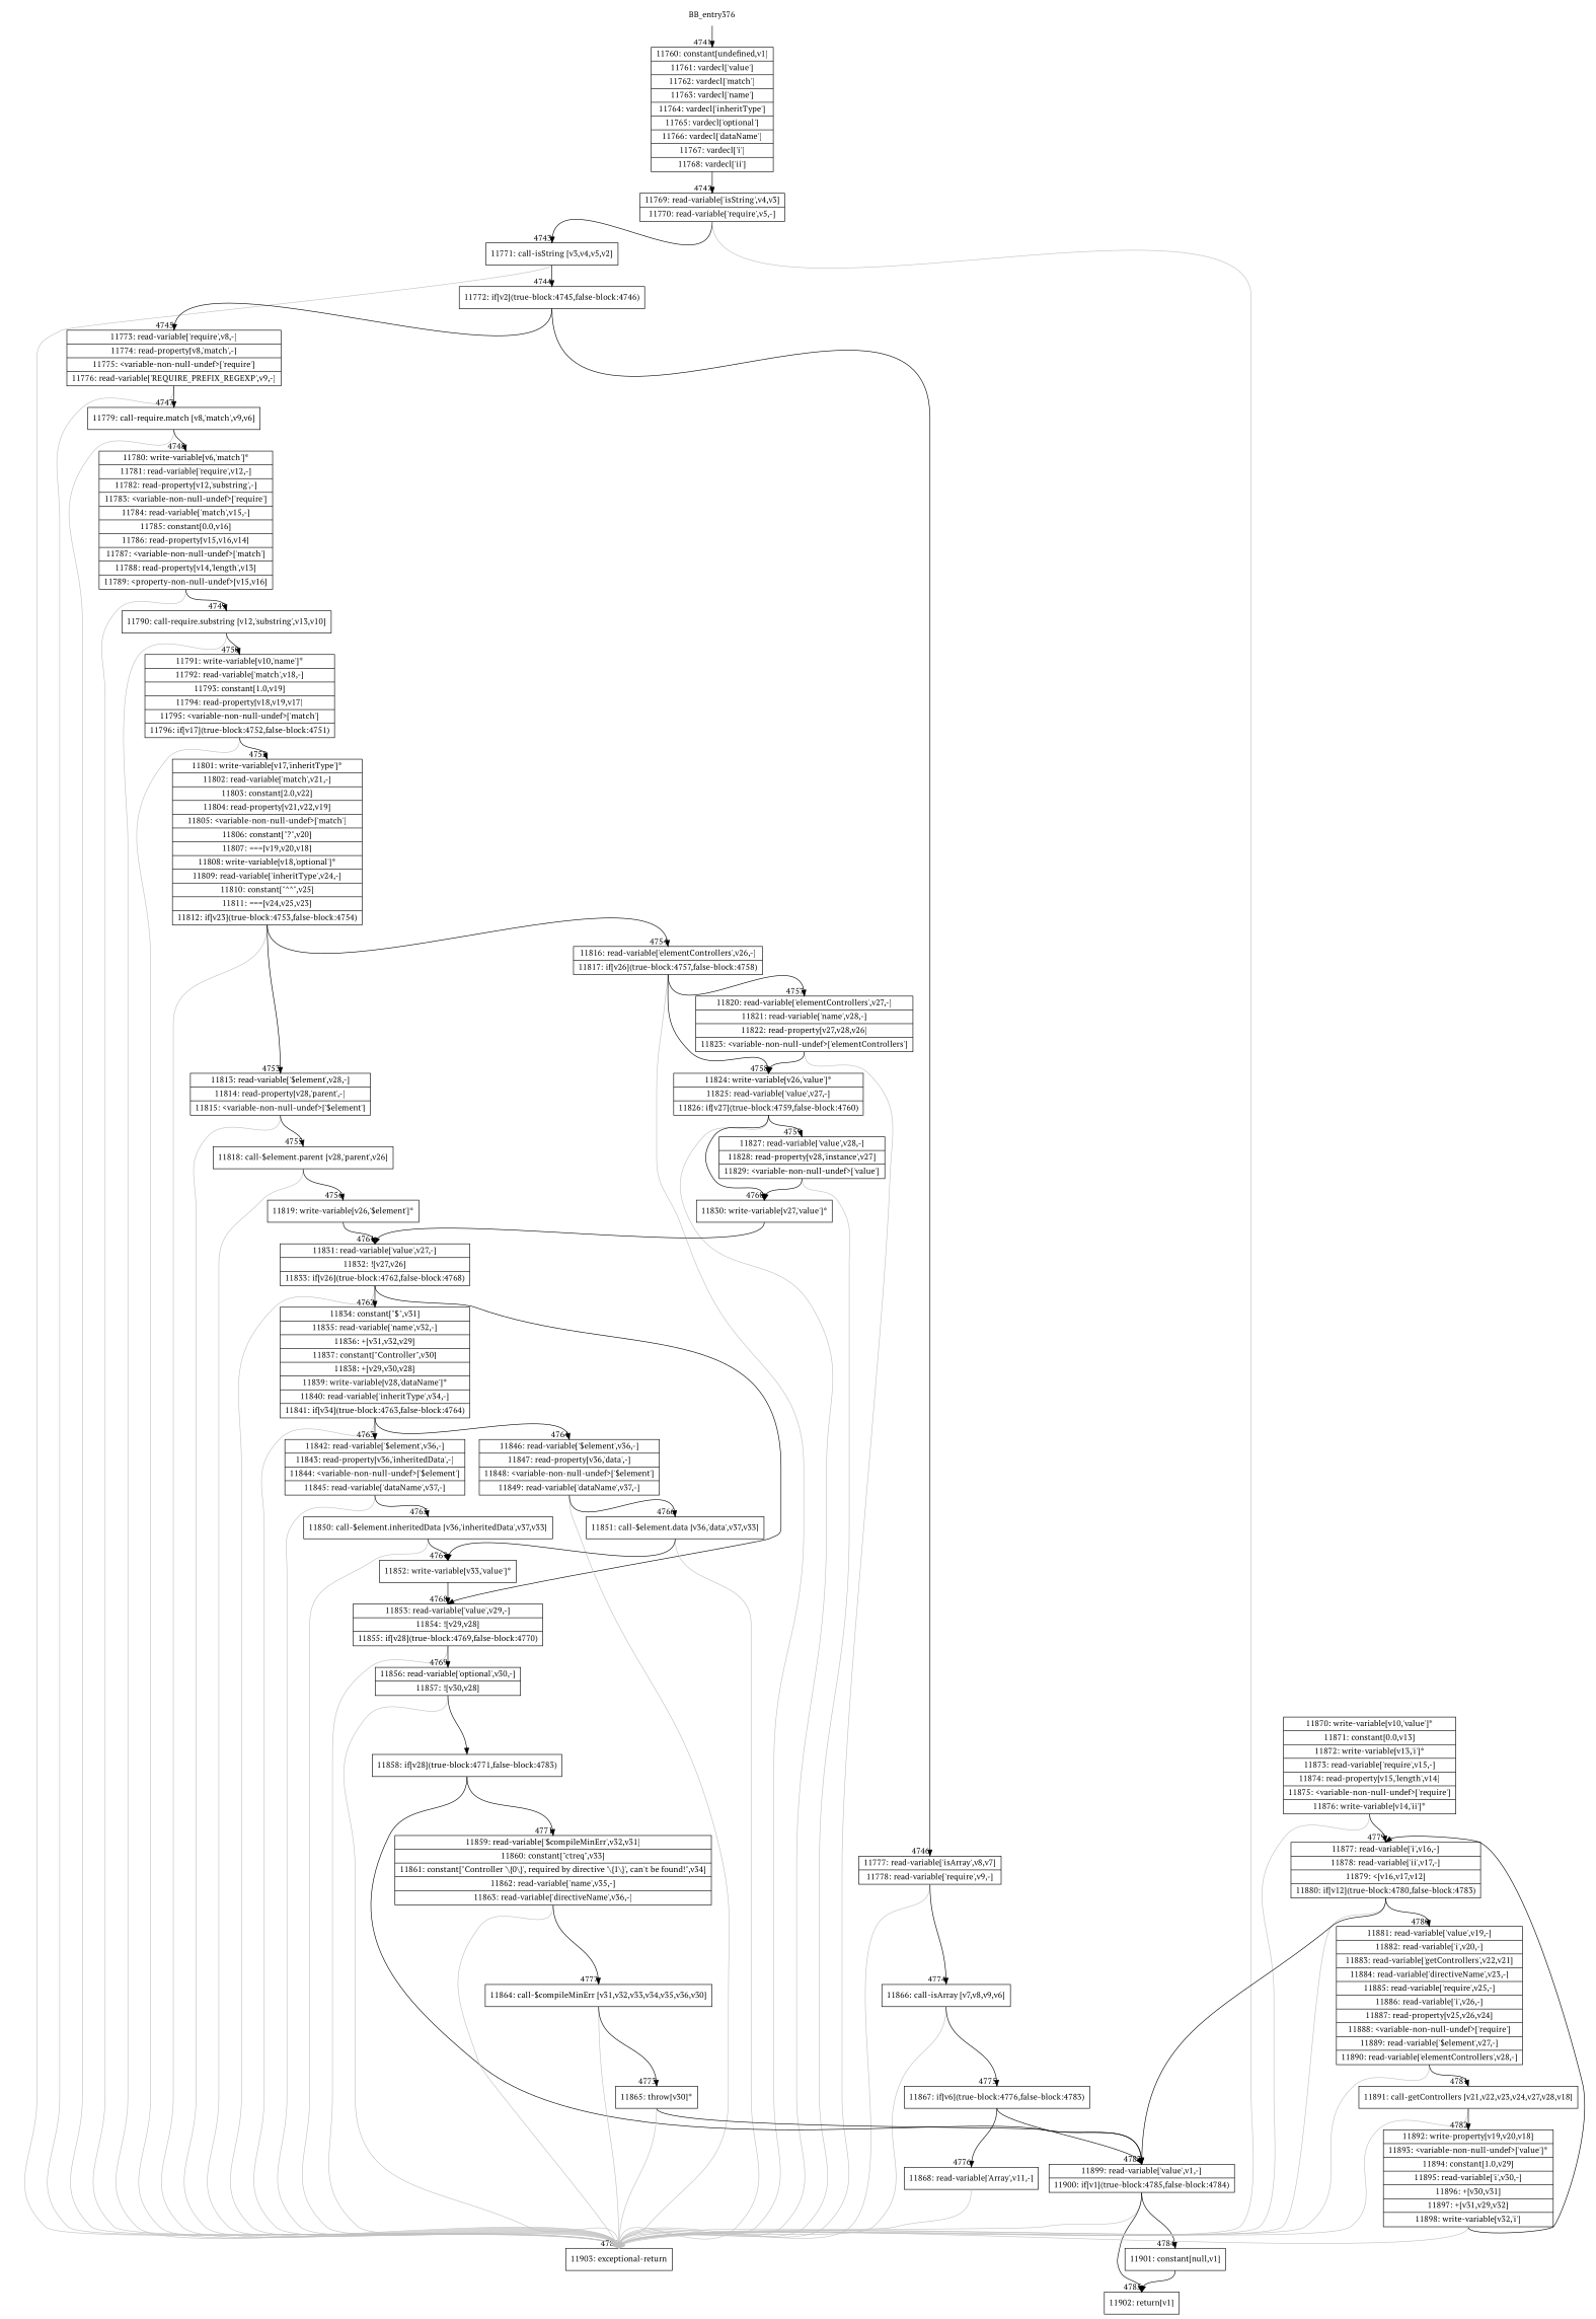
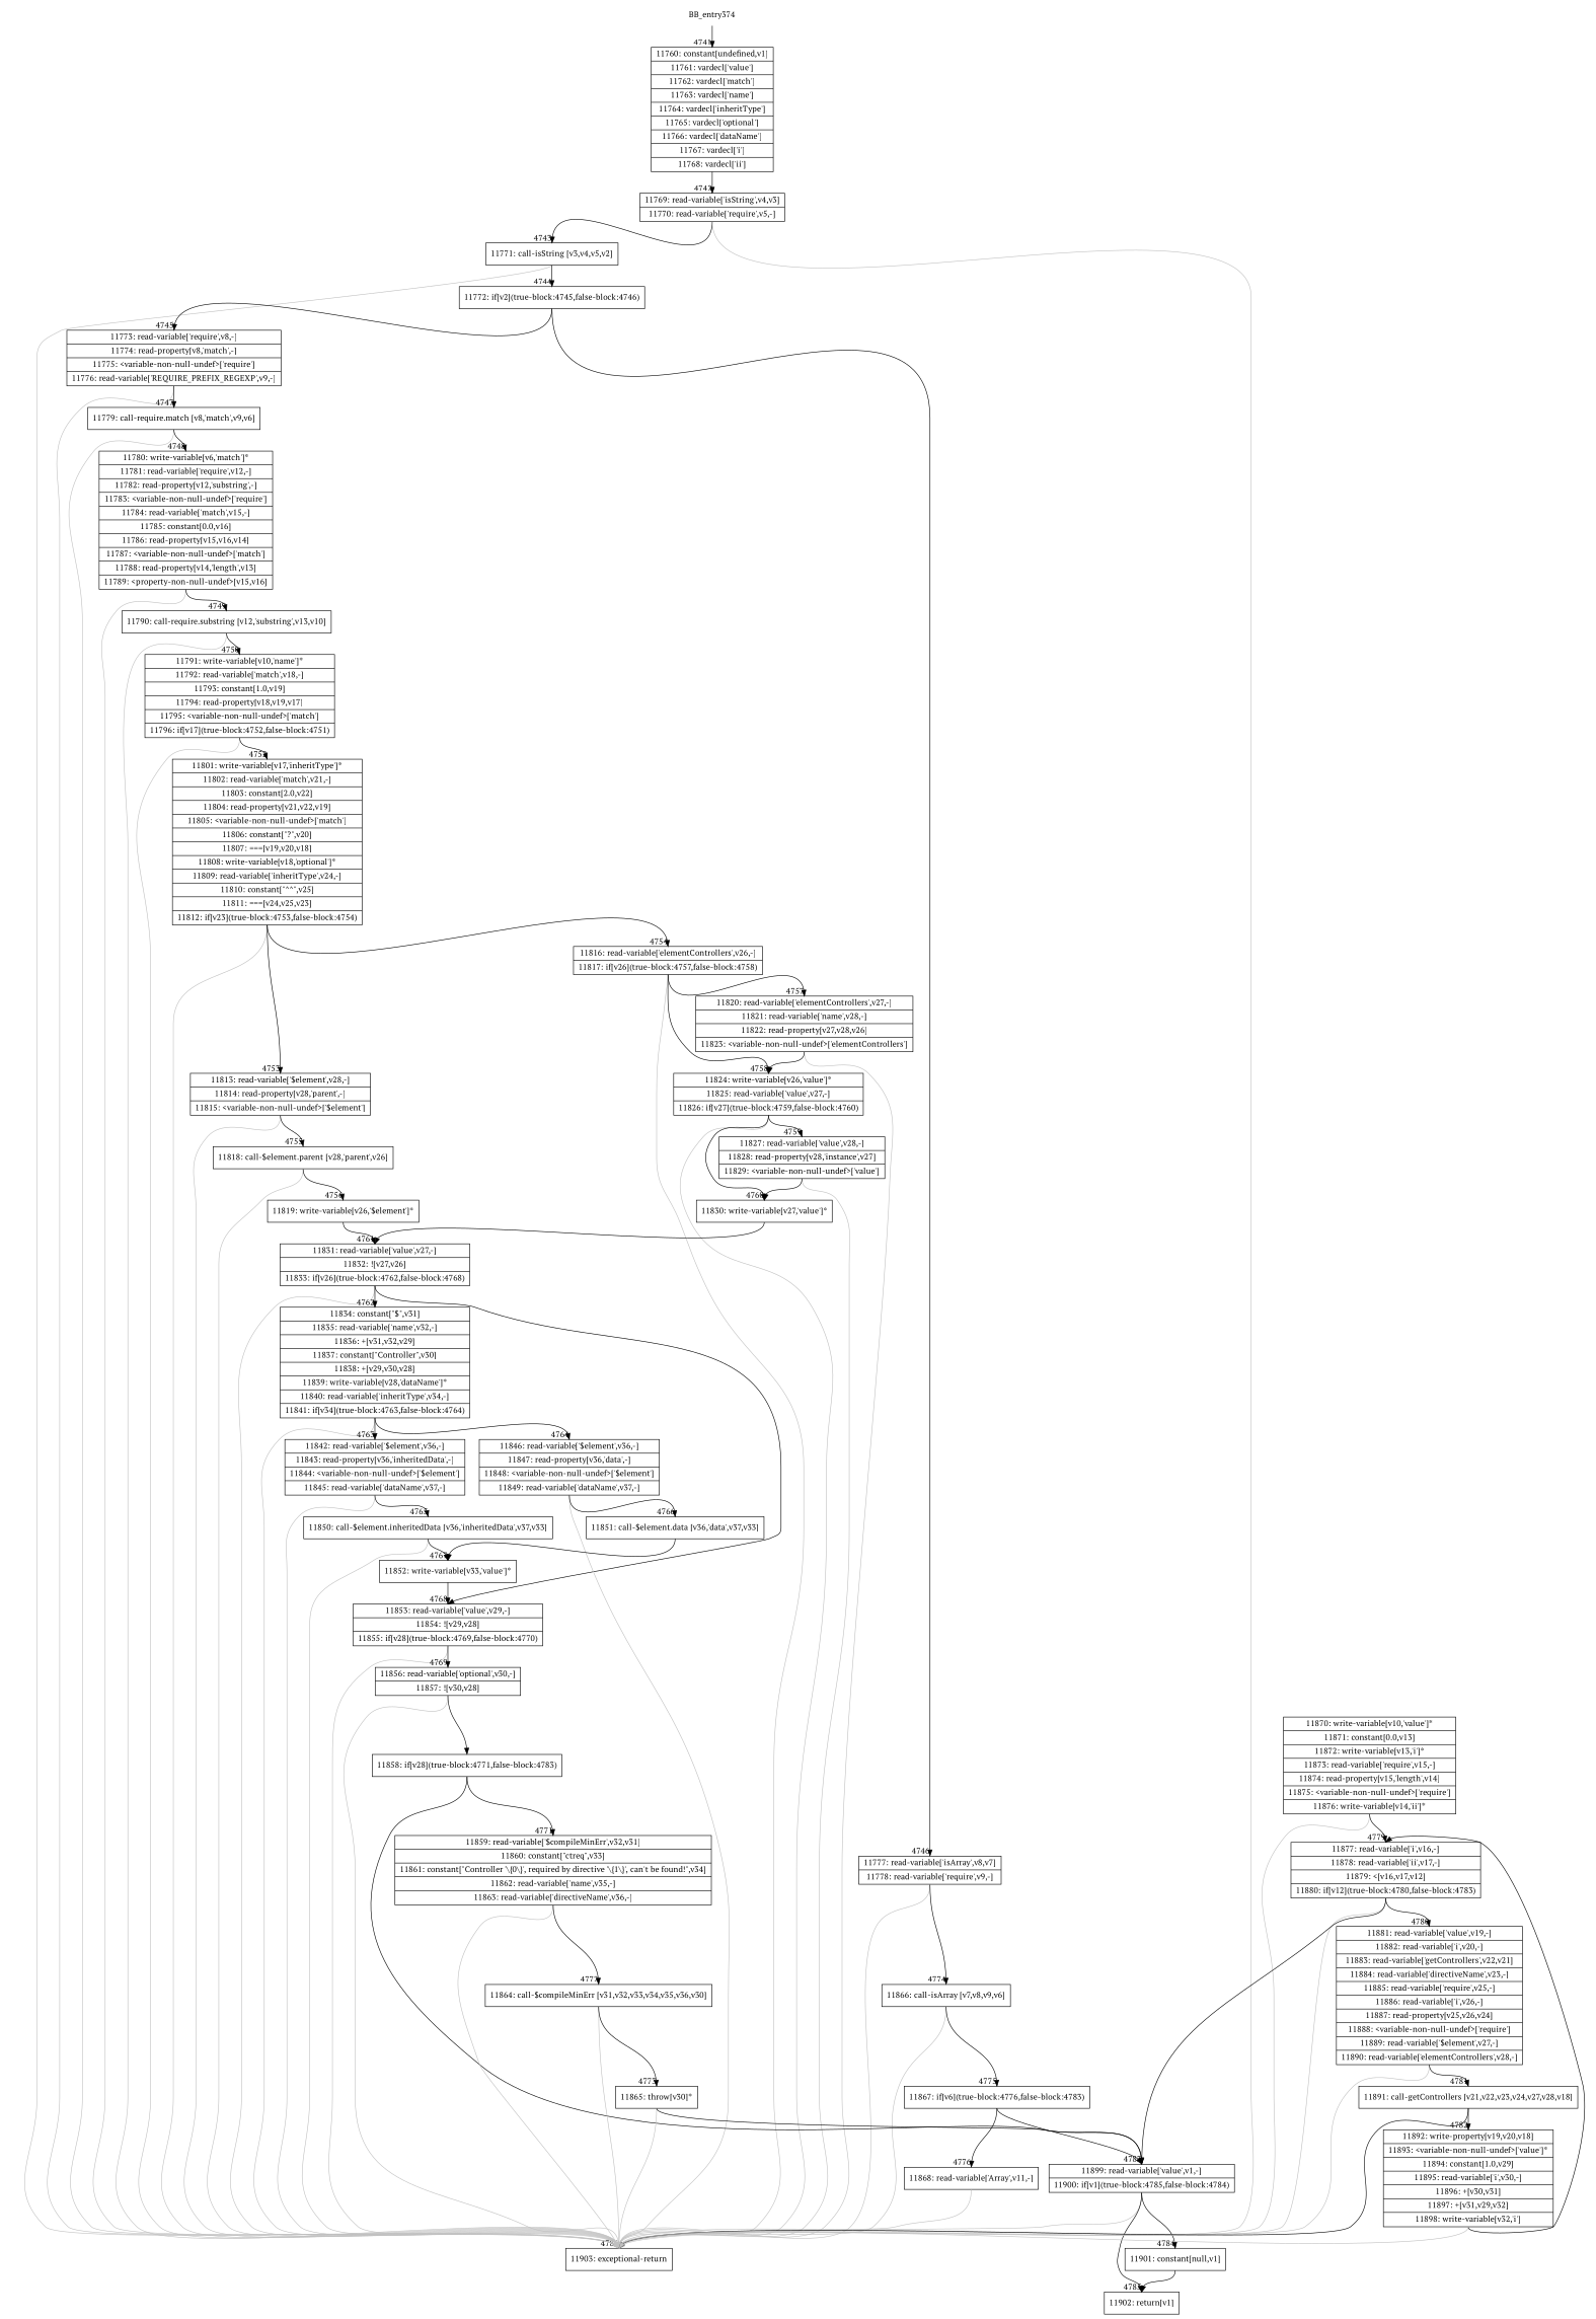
  digraph {
    fontname="PT Serif"
    rankdir=TD
    node [fontname="PT Serif" shape=record]
    edge [fontname="PT Serif" headport=n tailport=s]
-   BB_entry376 [shape=none]
+   BB_entry376 [shape=none label=BB_entry374]
    n2 [label="{11760: constant[undefined,v1]|11761: vardecl['value']|11762: vardecl['match']|11763: vardecl['name']|11764: vardecl['inheritType']|11765: vardecl['optional']|11766: vardecl['dataName']|11767: vardecl['i']|11768: vardecl['ii']}"]
    n3 [label="{11769: read-variable['isString',v4,v3]|11770: read-variable['require',v5,-]}"]
    n4 [label="{11771: call-isString [v3,v4,v5,v2]}"]
    n5 [label="{11903: exceptional-return}"]
    n6 [label="{11772: if[v2](true-block:4745,false-block:4746)}"]
    n7 [label="{11773: read-variable['require',v8,-]|11774: read-property[v8,'match',-]|11775: \<variable-non-null-undef\>['require']|11776: read-variable['REQUIRE_PREFIX_REGEXP',v9,-]}"]
    n8 [label="{11777: read-variable['isArray',v8,v7]|11778: read-variable['require',v9,-]}"]
    n9 [label="{11779: call-require.match [v8,'match',v9,v6]}"]
    n10 [label="{11866: call-isArray [v7,v8,v9,v6]}"]
    n11 [label="{11780: write-variable[v6,'match']*|11781: read-variable['require',v12,-]|11782: read-property[v12,'substring',-]|11783: \<variable-non-null-undef\>['require']|11784: read-variable['match',v15,-]|11785: constant[0.0,v16]|11786: read-property[v15,v16,v14]|11787: \<variable-non-null-undef\>['match']|11788: read-property[v14,'length',v13]|11789: \<property-non-null-undef\>[v15,v16]}"]
    n12 [label="{11867: if[v6](true-block:4776,false-block:4783)}"]
    n13 [label="{11790: call-require.substring [v12,'substring',v13,v10]}"]
    n14 [label="{11899: read-variable['value',v1,-]|11900: if[v1](true-block:4785,false-block:4784)}"]
    n15 [label="{11868: read-variable['Array',v11,-]}"]
    n16 [label="{11791: write-variable[v10,'name']*|11792: read-variable['match',v18,-]|11793: constant[1.0,v19]|11794: read-property[v18,v19,v17]|11795: \<variable-non-null-undef\>['match']|11796: if[v17](true-block:4752,false-block:4751)}"]
    n17 [label="{11801: write-variable[v17,'inheritType']*|11802: read-variable['match',v21,-]|11803: constant[2.0,v22]|11804: read-property[v21,v22,v19]|11805: \<variable-non-null-undef\>['match']|11806: constant[\"?\",v20]|11807: ===[v19,v20,v18]|11808: write-variable[v18,'optional']*|11809: read-variable['inheritType',v24,-]|11810: constant[\"^^\",v25]|11811: ===[v24,v25,v23]|11812: if[v23](true-block:4753,false-block:4754)}"]
    n18 [label="{11813: read-variable['$element',v28,-]|11814: read-property[v28,'parent',-]|11815: \<variable-non-null-undef\>['$element']}"]
    n19 [label="{11816: read-variable['elementControllers',v26,-]|11817: if[v26](true-block:4757,false-block:4758)}"]
    n20 [label="{11818: call-$element.parent [v28,'parent',v26]}"]
    n21 [label="{11824: write-variable[v26,'value']*|11825: read-variable['value',v27,-]|11826: if[v27](true-block:4759,false-block:4760)}"]
    n22 [label="{11820: read-variable['elementControllers',v27,-]|11821: read-variable['name',v28,-]|11822: read-property[v27,v28,v26]|11823: \<variable-non-null-undef\>['elementControllers']}"]
    n23 [label="{11819: write-variable[v26,'$element']*}"]
    n24 [label="{11830: write-variable[v27,'value']*}"]
    n25 [label="{11827: read-variable['value',v28,-]|11828: read-property[v28,'instance',v27]|11829: \<variable-non-null-undef\>['value']}"]
    n26 [label="{11831: read-variable['value',v27,-]|11832: ![v27,v26]|11833: if[v26](true-block:4762,false-block:4768)}"]
    n27 [label="{11834: constant[\"$\",v31]|11835: read-variable['name',v32,-]|11836: +[v31,v32,v29]|11837: constant[\"Controller\",v30]|11838: +[v29,v30,v28]|11839: write-variable[v28,'dataName']*|11840: read-variable['inheritType',v34,-]|11841: if[v34](true-block:4763,false-block:4764)}"]
    n28 [label="{11853: read-variable['value',v29,-]|11854: ![v29,v28]|11855: if[v28](true-block:4769,false-block:4770)}"]
    n29 [label="{11842: read-variable['$element',v36,-]|11843: read-property[v36,'inheritedData',-]|11844: \<variable-non-null-undef\>['$element']|11845: read-variable['dataName',v37,-]}"]
    n30 [label="{11846: read-variable['$element',v36,-]|11847: read-property[v36,'data',-]|11848: \<variable-non-null-undef\>['$element']|11849: read-variable['dataName',v37,-]}"]
    n31 [label="{11856: read-variable['optional',v30,-]|11857: ![v30,v28]}"]
    n32 [label="{11850: call-$element.inheritedData [v36,'inheritedData',v37,v33]}"]
    n33 [label="{11851: call-$element.data [v36,'data',v37,v33]}"]
    n34 [label="{11858: if[v28](true-block:4771,false-block:4783)}"]
    n35 [label="{11859: read-variable['$compileMinErr',v32,v31]|11860: constant[\"ctreq\",v33]|11861: constant[\"Controller '\\\{0\\\}', required by directive '\\\{1\\\}', can't be found!\",v34]|11862: read-variable['name',v35,-]|11863: read-variable['directiveName',v36,-]}"]
    n36 [label="{11852: write-variable[v33,'value']*}"]
    n37 [label="{11864: call-$compileMinErr [v31,v32,v33,v34,v35,v36,v30]}"]
    n38 [label="{11902: return[v1]}"]
    n39 [label="{11901: constant[null,v1]}"]
    n40 [label="{11865: throw[v30]*}"]
    n41 [label="{11870: write-variable[v10,'value']*|11871: constant[0.0,v13]|11872: write-variable[v13,'i']*|11873: read-variable['require',v15,-]|11874: read-property[v15,'length',v14]|11875: \<variable-non-null-undef\>['require']|11876: write-variable[v14,'ii']*}"]
    n42 [label="{11877: read-variable['i',v16,-]|11878: read-variable['ii',v17,-]|11879: \<[v16,v17,v12]|11880: if[v12](true-block:4780,false-block:4783)}"]
    n43 [label="{11881: read-variable['value',v19,-]|11882: read-variable['i',v20,-]|11883: read-variable['getControllers',v22,v21]|11884: read-variable['directiveName',v23,-]|11885: read-variable['require',v25,-]|11886: read-variable['i',v26,-]|11887: read-property[v25,v26,v24]|11888: \<variable-non-null-undef\>['require']|11889: read-variable['$element',v27,-]|11890: read-variable['elementControllers',v28,-]}"]
    n44 [label="{11891: call-getControllers [v21,v22,v23,v24,v27,v28,v18]}"]
    n45 [label="{11892: write-property[v19,v20,v18]|11893: \<variable-non-null-undef\>['value']*|11894: constant[1.0,v29]|11895: read-variable['i',v30,-]|11896: +[v30,v31]|11897: +[v31,v29,v32]|11898: write-variable[v32,'i']}"]
    BB_entry376 -> n2 [headlabel="    4741"]
    n2 -> n3 [headlabel="      4742"]
    n3 -> n4 [headlabel="      4743"]
    n3 -> n5 [color=gray headlabel="      4786"]
    n4 -> n5 [color=gray]
    n4 -> n6 [headlabel="      4744"]
    n6 -> n7 [headlabel="      4745"]
    n6 -> n8 [headlabel="      4746"]
    n7 -> n5 [color=gray]
    n7 -> n9 [headlabel="      4747"]
    n8 -> n5 [color=gray]
    n8 -> n10 [headlabel="      4774"]
    n9 -> n5 [color=gray]
    n9 -> n11 [headlabel="      4748"]
    n10 -> n5 [color=gray]
    n10 -> n12 [headlabel="      4775"]
    n11 -> n5 [color=gray]
    n11 -> n13 [headlabel="      4749"]
    n12 -> n14
    n12 -> n15 [headlabel="      4776"]
    n13 -> n5 [color=gray]
    n13 -> n16 [headlabel="      4750"]
    n14 -> n5 [color=gray]
    n14 -> n38 [headlabel="      4785"]
    n14 -> n39 [headlabel="      4784"]
    n15 -> n5 [color=gray]
    n16 -> n5 [color=gray]
    n16 -> n17 [headlabel="      4752"]
    n17 -> n5 [color=gray]
    n17 -> n18 [headlabel="      4753"]
    n17 -> n19 [headlabel="      4754"]
    n18 -> n5 [color=gray]
    n18 -> n20 [headlabel="      4755"]
    n19 -> n5 [color=gray]
    n19 -> n21 [headlabel="      4758"]
    n19 -> n22 [headlabel="      4757"]
    n20 -> n5 [color=gray]
    n20 -> n23 [headlabel="      4756"]
    n21 -> n5 [color=gray]
    n21 -> n24 [headlabel="      4760"]
    n21 -> n25 [headlabel="      4759"]
    n22 -> n5 [color=gray]
    n22 -> n21
    n23 -> n26 [headlabel="      4761"]
    n24 -> n26
    n25 -> n5 [color=gray]
    n25 -> n24
    n26 -> n5 [color=gray]
    n26 -> n27 [headlabel="      4762"]
    n26 -> n28 [headlabel="      4768"]
    n27 -> n5 [color=gray]
    n27 -> n29 [headlabel="      4763"]
    n27 -> n30 [headlabel="      4764"]
    n28 -> n5 [color=gray]
    n28 -> n31 [headlabel="      4769"]
    n29 -> n5 [color=gray]
    n29 -> n32 [headlabel="      4765"]
    n30 -> n5 [color=gray]
    n30 -> n33 [headlabel="      4766"]
    n31 -> n5 [color=gray]
    n31 -> n34
    n32 -> n5 [color=gray]
    n32 -> n36 [headlabel="      4767"]
-   n33 -> n5 [color=gray]
    n33 -> n36
    n34 -> n14 [headlabel="      4783"]
    n34 -> n35 [headlabel="      4771"]
    n35 -> n5 [color=gray]
    n35 -> n37 [headlabel="      4772"]
    n36 -> n28
    n37 -> n5 [color=gray]
    n37 -> n40 [headlabel="      4773"]
    n39 -> n38
    n40 -> n5 [color=gray]
    n40 -> n14
    n41 -> n5 [color=gray]
    n41 -> n42 [headlabel="      4779"]
    n42 -> n5 [color=gray]
    n42 -> n14
    n42 -> n43 [headlabel="      4780"]
    n43 -> n5 [color=gray]
    n43 -> n44 [headlabel="      4781"]
-   n44 -> n5 [color=gray]
+   n44 -> n5 [color=black]
    n44 -> n45 [headlabel="      4782"]
    n45 -> n5 [color=gray]
    n45 -> n42
  }
